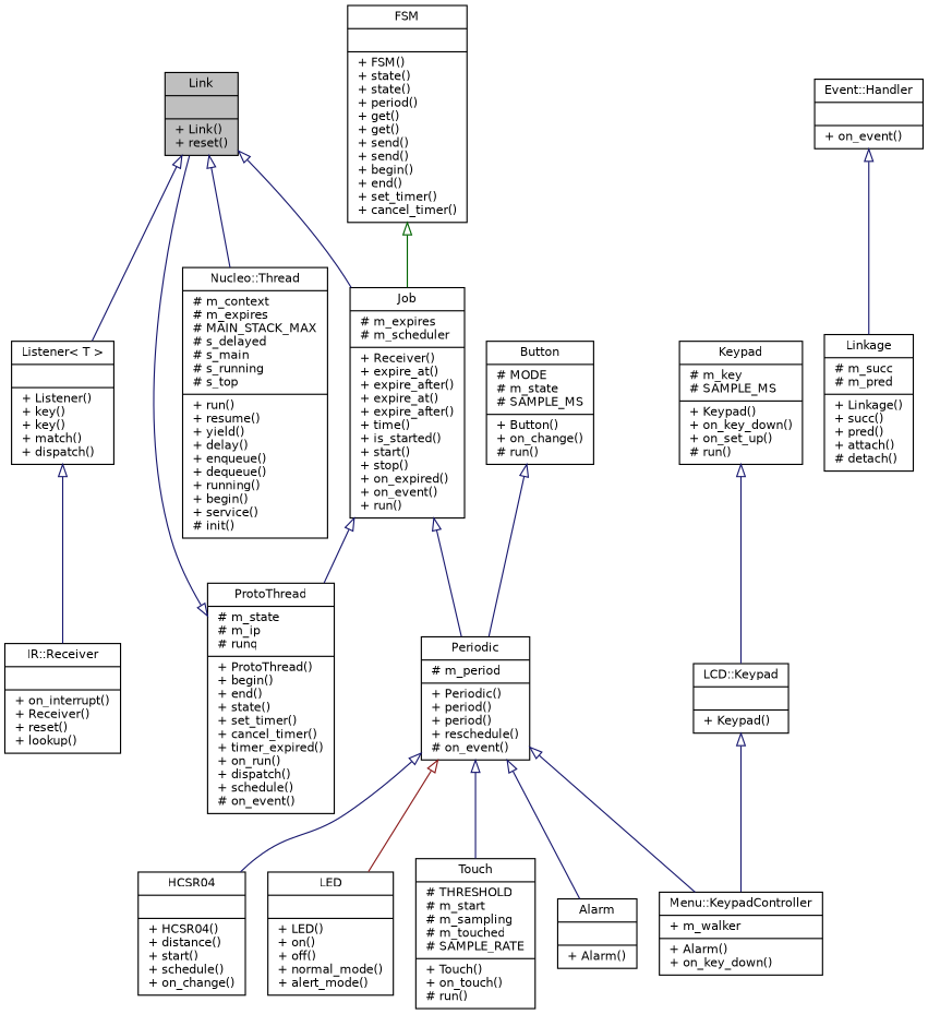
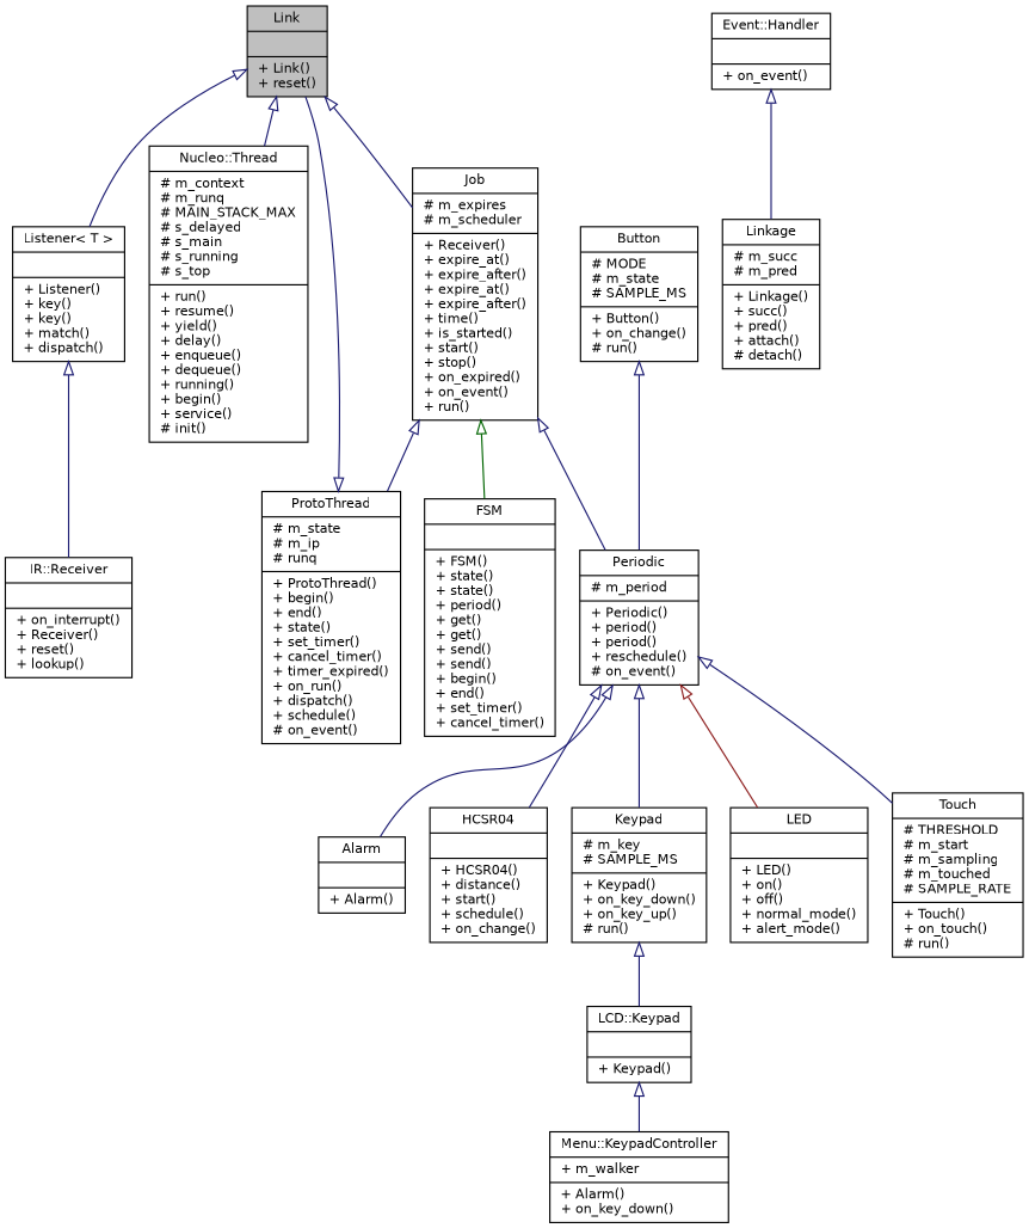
  digraph {
    node [color=black fillcolor=white fontname=Helvetica fontsize=10 shape=record style=filled]
    edge [arrowtail=onormal color=midnightblue dir=back fontname=Helvetica fontsize=10 labelfontname=Helvetica labelfontsize=10 style=solid]
    n1 [fillcolor=grey75 fontcolor=black height=0.2 label="{Link\n||+ Link()\l+ reset()\l}" width=0.4]
    n2 [height=0.2 label="{Job\n|# m_expires\l# m_scheduler\l|+ Receiver()\l+ expire_at()\l+ expire_after()\l+ expire_at()\l+ expire_after()\l+ time()\l+ is_started()\l+ start()\l+ stop()\l+ on_expired()\l+ on_event()\l+ run()\l}" width=0.4]
    n3 [height=0.2 label="{Listener\< T \>\n||+ Listener()\l+ key()\l+ key()\l+ match()\l+ dispatch()\l}" width=0.4]
-   n4 [height=0.2 label="{Nucleo::Thread\n|# m_context\l# m_expires\l# MAIN_STACK_MAX\l# s_delayed\l# s_main\l# s_running\l# s_top\l|+ run()\l+ resume()\l+ yield()\l+ delay()\l+ enqueue()\l+ dequeue()\l+ running()\l+ begin()\l+ service()\l# init()\l}" width=0.4]
+   n4 [height=0.2 label="{Nucleo::Thread\n|# m_context\l# m_runq\l# MAIN_STACK_MAX\l# s_delayed\l# s_main\l# s_running\l# s_top\l|+ run()\l+ resume()\l+ yield()\l+ delay()\l+ enqueue()\l+ dequeue()\l+ running()\l+ begin()\l+ service()\l# init()\l}" width=0.4]
    n5 [height=0.2 label="{FSM\n||+ FSM()\l+ state()\l+ state()\l+ period()\l+ get()\l+ get()\l+ send()\l+ send()\l+ begin()\l+ end()\l+ set_timer()\l+ cancel_timer()\l}" width=0.4]
    n6 [height=0.2 label="{Periodic\n|# m_period\l|+ Periodic()\l+ period()\l+ period()\l+ reschedule()\l# on_event()\l}" width=0.4]
    n7 [height=0.2 label="{ProtoThread\n|# m_state\l# m_ip\l# runq\l|+ ProtoThread()\l+ begin()\l+ end()\l+ state()\l+ set_timer()\l+ cancel_timer()\l+ timer_expired()\l+ on_run()\l+ dispatch()\l+ schedule()\l# on_event()\l}" width=0.4]
    n8 [height=0.2 label="{IR::Receiver\n||+ on_interrupt()\l+ Receiver()\l+ reset()\l+ lookup()\l}" width=0.4]
    n9 [height=0.2 label="{Linkage\n|# m_succ\l# m_pred\l|+ Linkage()\l+ succ()\l+ pred()\l+ attach()\l# detach()\l}" width=0.4]
    n10 [height=0.2 label="{Event::Handler\n||+ on_event()\l}" width=0.4]
    n11 [height=0.2 label="{Alarm\n||+ Alarm()\l}" width=0.4]
    n12 [height=0.2 label="{HCSR04\n||+ HCSR04()\l+ distance()\l+ start()\l+ schedule()\l+ on_change()\l}" width=0.4]
-   n13 [height=0.2 label="{Keypad\n|# m_key\l# SAMPLE_MS\l|+ Keypad()\l+ on_key_down()\l+ on_set_up()\l# run()\l}" width=0.4]
+   n13 [height=0.2 label="{Keypad\n|# m_key\l# SAMPLE_MS\l|+ Keypad()\l+ on_key_down()\l+ on_key_up()\l# run()\l}" width=0.4]
    n14 [height=0.2 label="{LED\n||+ LED()\l+ on()\l+ off()\l+ normal_mode()\l+ alert_mode()\l}" width=0.4]
    n15 [height=0.2 label="{Touch\n|# THRESHOLD\l# m_start\l# m_sampling\l# m_touched\l# SAMPLE_RATE\l|+ Touch()\l+ on_touch()\l# run()\l}" width=0.4]
    n16 [height=0.2 label="{Button\n|# MODE\l# m_state\l# SAMPLE_MS\l|+ Button()\l+ on_change()\l# run()\l}" width=0.4]
    n17 [height=0.2 label="{LCD::Keypad\n||+ Keypad()\l}" width=0.4]
    n18 [height=0.2 label="{Menu::KeypadController\n|+ m_walker\l|+ Alarm()\l+ on_key_down()\l}" width=0.4]
    n1 -> n2
    n1 -> n3
    n1 -> n4
-   n5 -> n2 [color=darkgreen]
+   n2 -> n5 [color=darkgreen]
    n2 -> n6
    n2 -> n7
    n3 -> n8
    n6 -> n11
    n6 -> n12
-   n6 -> n18
+   n6 -> n13
    n6 -> n14 [color=firebrick4]
    n6 -> n15
    n7 -> n1
    n10 -> n9
    n13 -> n17
    n16 -> n6
    n17 -> n18
  }
